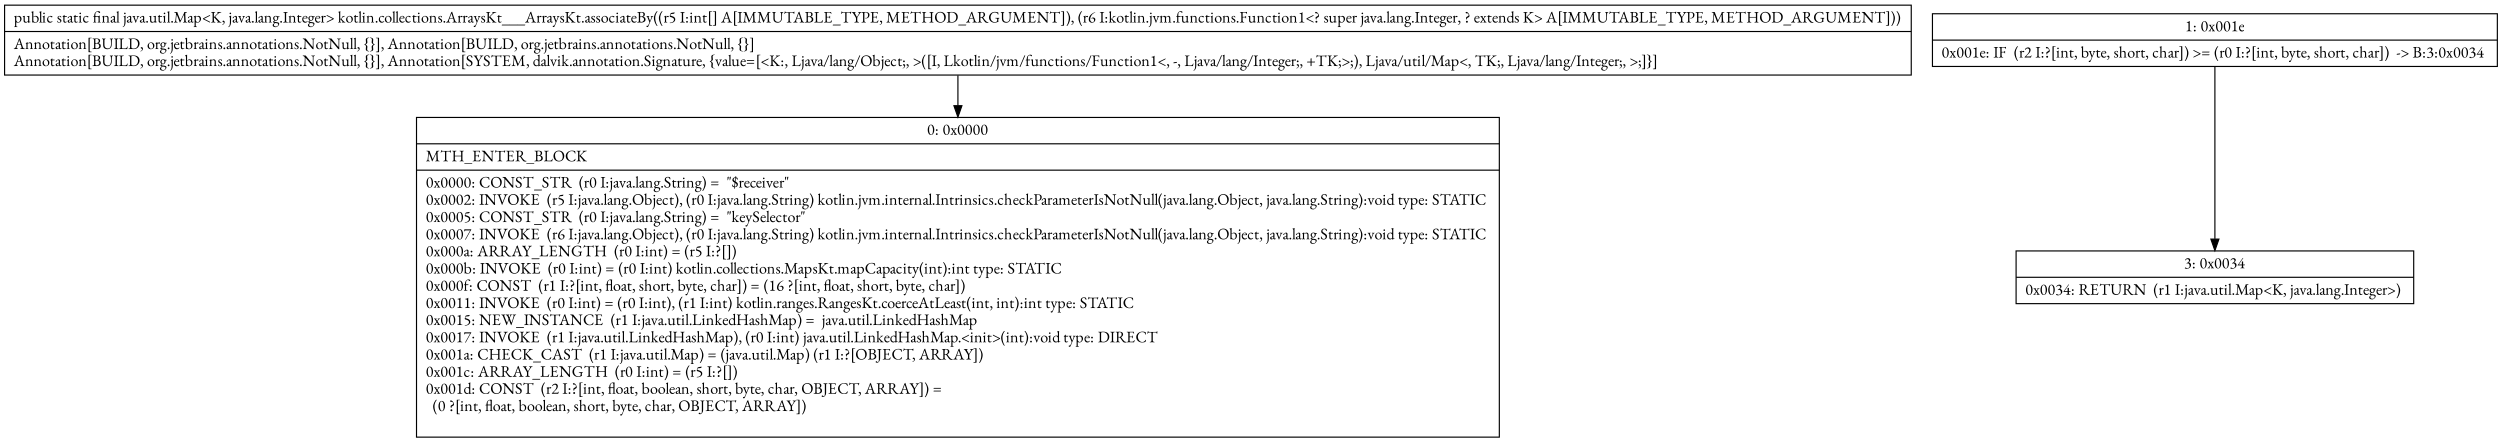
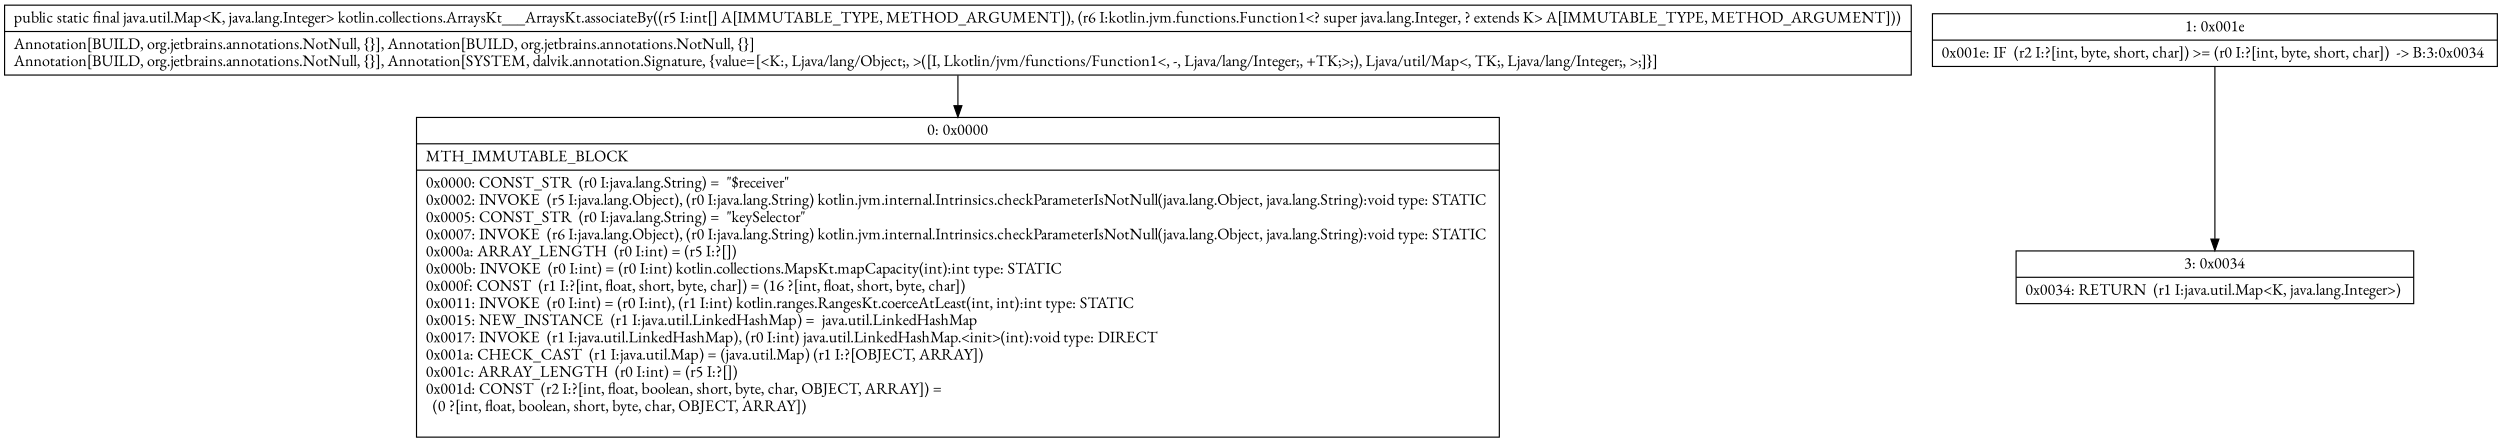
  digraph {
    fontname="EB Garamond"
    node [fontname="EB Garamond" shape=record]
    edge [fontname="EB Garamond"]
-   n1 [label="{0\:\ 0x0000|MTH_ENTER_BLOCK\l|0x0000: CONST_STR  (r0 I:java.lang.String) =  \"$receiver\" \l0x0002: INVOKE  (r5 I:java.lang.Object), (r0 I:java.lang.String) kotlin.jvm.internal.Intrinsics.checkParameterIsNotNull(java.lang.Object, java.lang.String):void type: STATIC \l0x0005: CONST_STR  (r0 I:java.lang.String) =  \"keySelector\" \l0x0007: INVOKE  (r6 I:java.lang.Object), (r0 I:java.lang.String) kotlin.jvm.internal.Intrinsics.checkParameterIsNotNull(java.lang.Object, java.lang.String):void type: STATIC \l0x000a: ARRAY_LENGTH  (r0 I:int) = (r5 I:?[]) \l0x000b: INVOKE  (r0 I:int) = (r0 I:int) kotlin.collections.MapsKt.mapCapacity(int):int type: STATIC \l0x000f: CONST  (r1 I:?[int, float, short, byte, char]) = (16 ?[int, float, short, byte, char]) \l0x0011: INVOKE  (r0 I:int) = (r0 I:int), (r1 I:int) kotlin.ranges.RangesKt.coerceAtLeast(int, int):int type: STATIC \l0x0015: NEW_INSTANCE  (r1 I:java.util.LinkedHashMap) =  java.util.LinkedHashMap \l0x0017: INVOKE  (r1 I:java.util.LinkedHashMap), (r0 I:int) java.util.LinkedHashMap.\<init\>(int):void type: DIRECT \l0x001a: CHECK_CAST  (r1 I:java.util.Map) = (java.util.Map) (r1 I:?[OBJECT, ARRAY]) \l0x001c: ARRAY_LENGTH  (r0 I:int) = (r5 I:?[]) \l0x001d: CONST  (r2 I:?[int, float, boolean, short, byte, char, OBJECT, ARRAY]) = \l  (0 ?[int, float, boolean, short, byte, char, OBJECT, ARRAY])\l \l}"]
+   n1 [label="{0\:\ 0x0000|MTH_IMMUTABLE_BLOCK\l|0x0000: CONST_STR  (r0 I:java.lang.String) =  \"$receiver\" \l0x0002: INVOKE  (r5 I:java.lang.Object), (r0 I:java.lang.String) kotlin.jvm.internal.Intrinsics.checkParameterIsNotNull(java.lang.Object, java.lang.String):void type: STATIC \l0x0005: CONST_STR  (r0 I:java.lang.String) =  \"keySelector\" \l0x0007: INVOKE  (r6 I:java.lang.Object), (r0 I:java.lang.String) kotlin.jvm.internal.Intrinsics.checkParameterIsNotNull(java.lang.Object, java.lang.String):void type: STATIC \l0x000a: ARRAY_LENGTH  (r0 I:int) = (r5 I:?[]) \l0x000b: INVOKE  (r0 I:int) = (r0 I:int) kotlin.collections.MapsKt.mapCapacity(int):int type: STATIC \l0x000f: CONST  (r1 I:?[int, float, short, byte, char]) = (16 ?[int, float, short, byte, char]) \l0x0011: INVOKE  (r0 I:int) = (r0 I:int), (r1 I:int) kotlin.ranges.RangesKt.coerceAtLeast(int, int):int type: STATIC \l0x0015: NEW_INSTANCE  (r1 I:java.util.LinkedHashMap) =  java.util.LinkedHashMap \l0x0017: INVOKE  (r1 I:java.util.LinkedHashMap), (r0 I:int) java.util.LinkedHashMap.\<init\>(int):void type: DIRECT \l0x001a: CHECK_CAST  (r1 I:java.util.Map) = (java.util.Map) (r1 I:?[OBJECT, ARRAY]) \l0x001c: ARRAY_LENGTH  (r0 I:int) = (r5 I:?[]) \l0x001d: CONST  (r2 I:?[int, float, boolean, short, byte, char, OBJECT, ARRAY]) = \l  (0 ?[int, float, boolean, short, byte, char, OBJECT, ARRAY])\l \l}"]
    n2 [label="{1\:\ 0x001e|0x001e: IF  (r2 I:?[int, byte, short, char]) \>= (r0 I:?[int, byte, short, char])  \-\> B:3:0x0034 \l}"]
    n3 [label="{3\:\ 0x0034|0x0034: RETURN  (r1 I:java.util.Map\<K, java.lang.Integer\>) \l}"]
    n4 [label="{public static final java.util.Map\<K, java.lang.Integer\> kotlin.collections.ArraysKt___ArraysKt.associateBy((r5 I:int[] A[IMMUTABLE_TYPE, METHOD_ARGUMENT]), (r6 I:kotlin.jvm.functions.Function1\<? super java.lang.Integer, ? extends K\> A[IMMUTABLE_TYPE, METHOD_ARGUMENT]))  | Annotation[BUILD, org.jetbrains.annotations.NotNull, \{\}], Annotation[BUILD, org.jetbrains.annotations.NotNull, \{\}]\lAnnotation[BUILD, org.jetbrains.annotations.NotNull, \{\}], Annotation[SYSTEM, dalvik.annotation.Signature, \{value=[\<K:, Ljava\/lang\/Object;, \>([I, Lkotlin\/jvm\/functions\/Function1\<, \-, Ljava\/lang\/Integer;, +TK;\>;), Ljava\/util\/Map\<, TK;, Ljava\/lang\/Integer;, \>;]\}]\l}"]
    n2 -> n3
    n4 -> n1
  }
